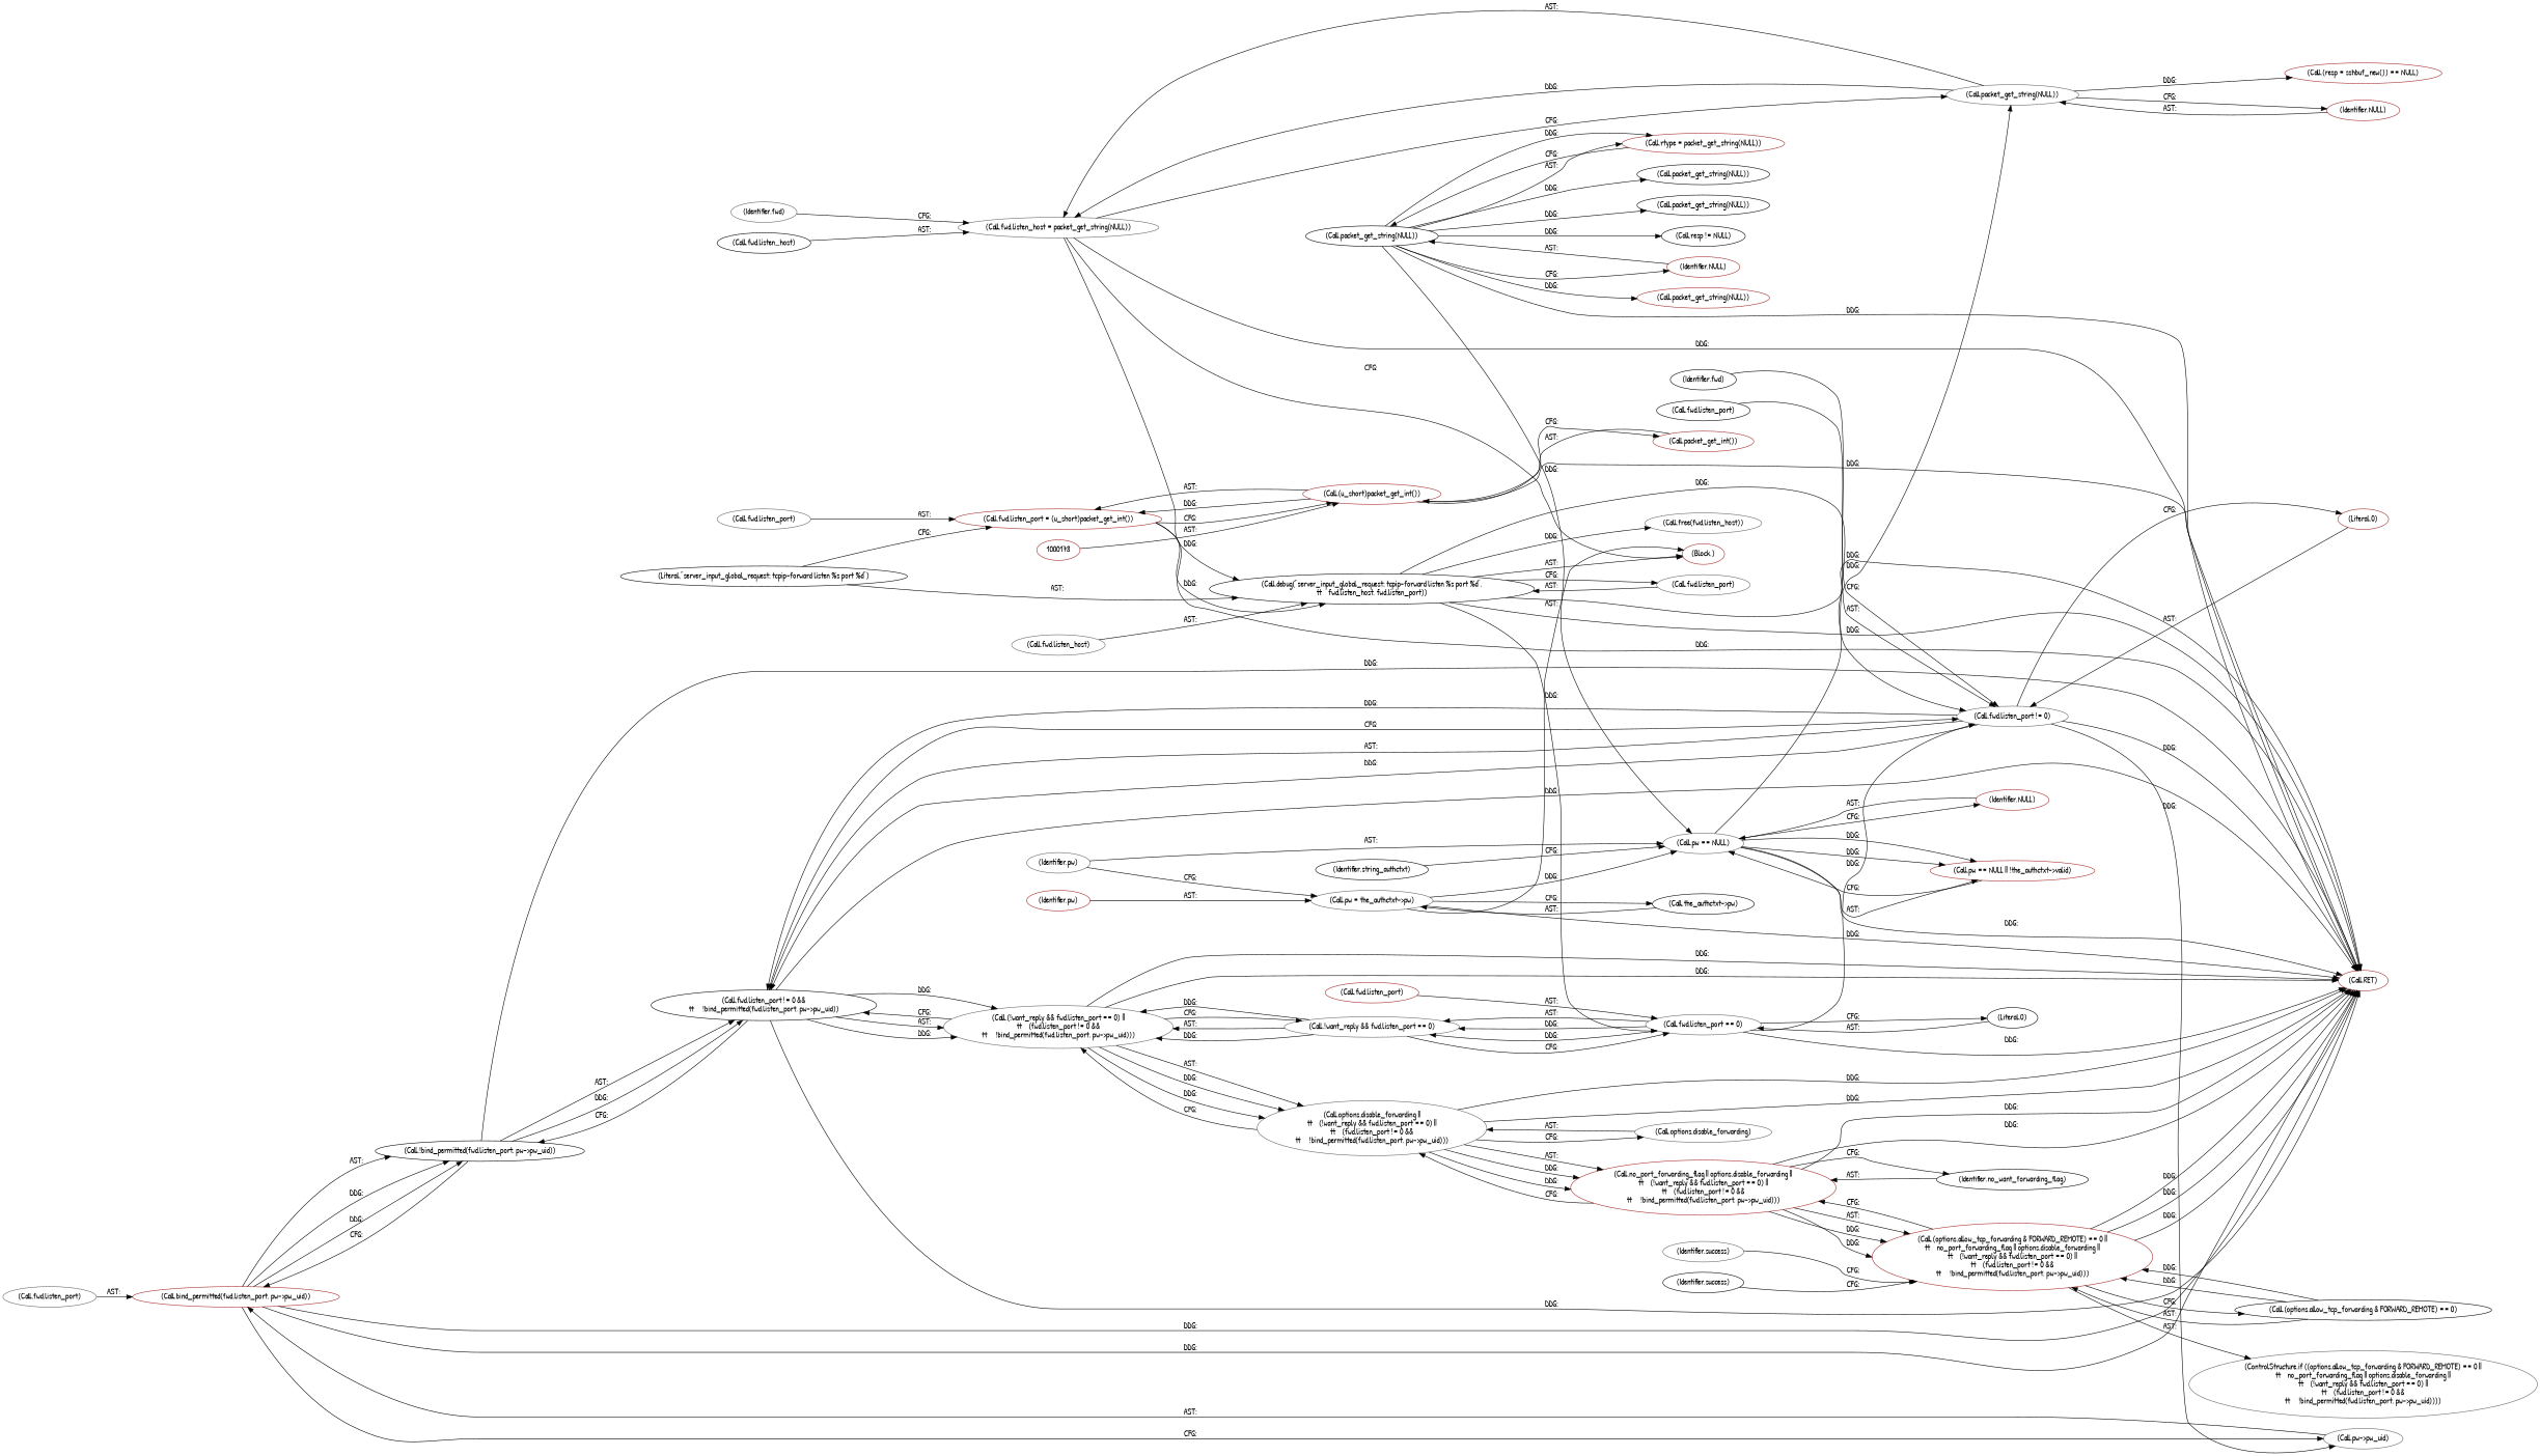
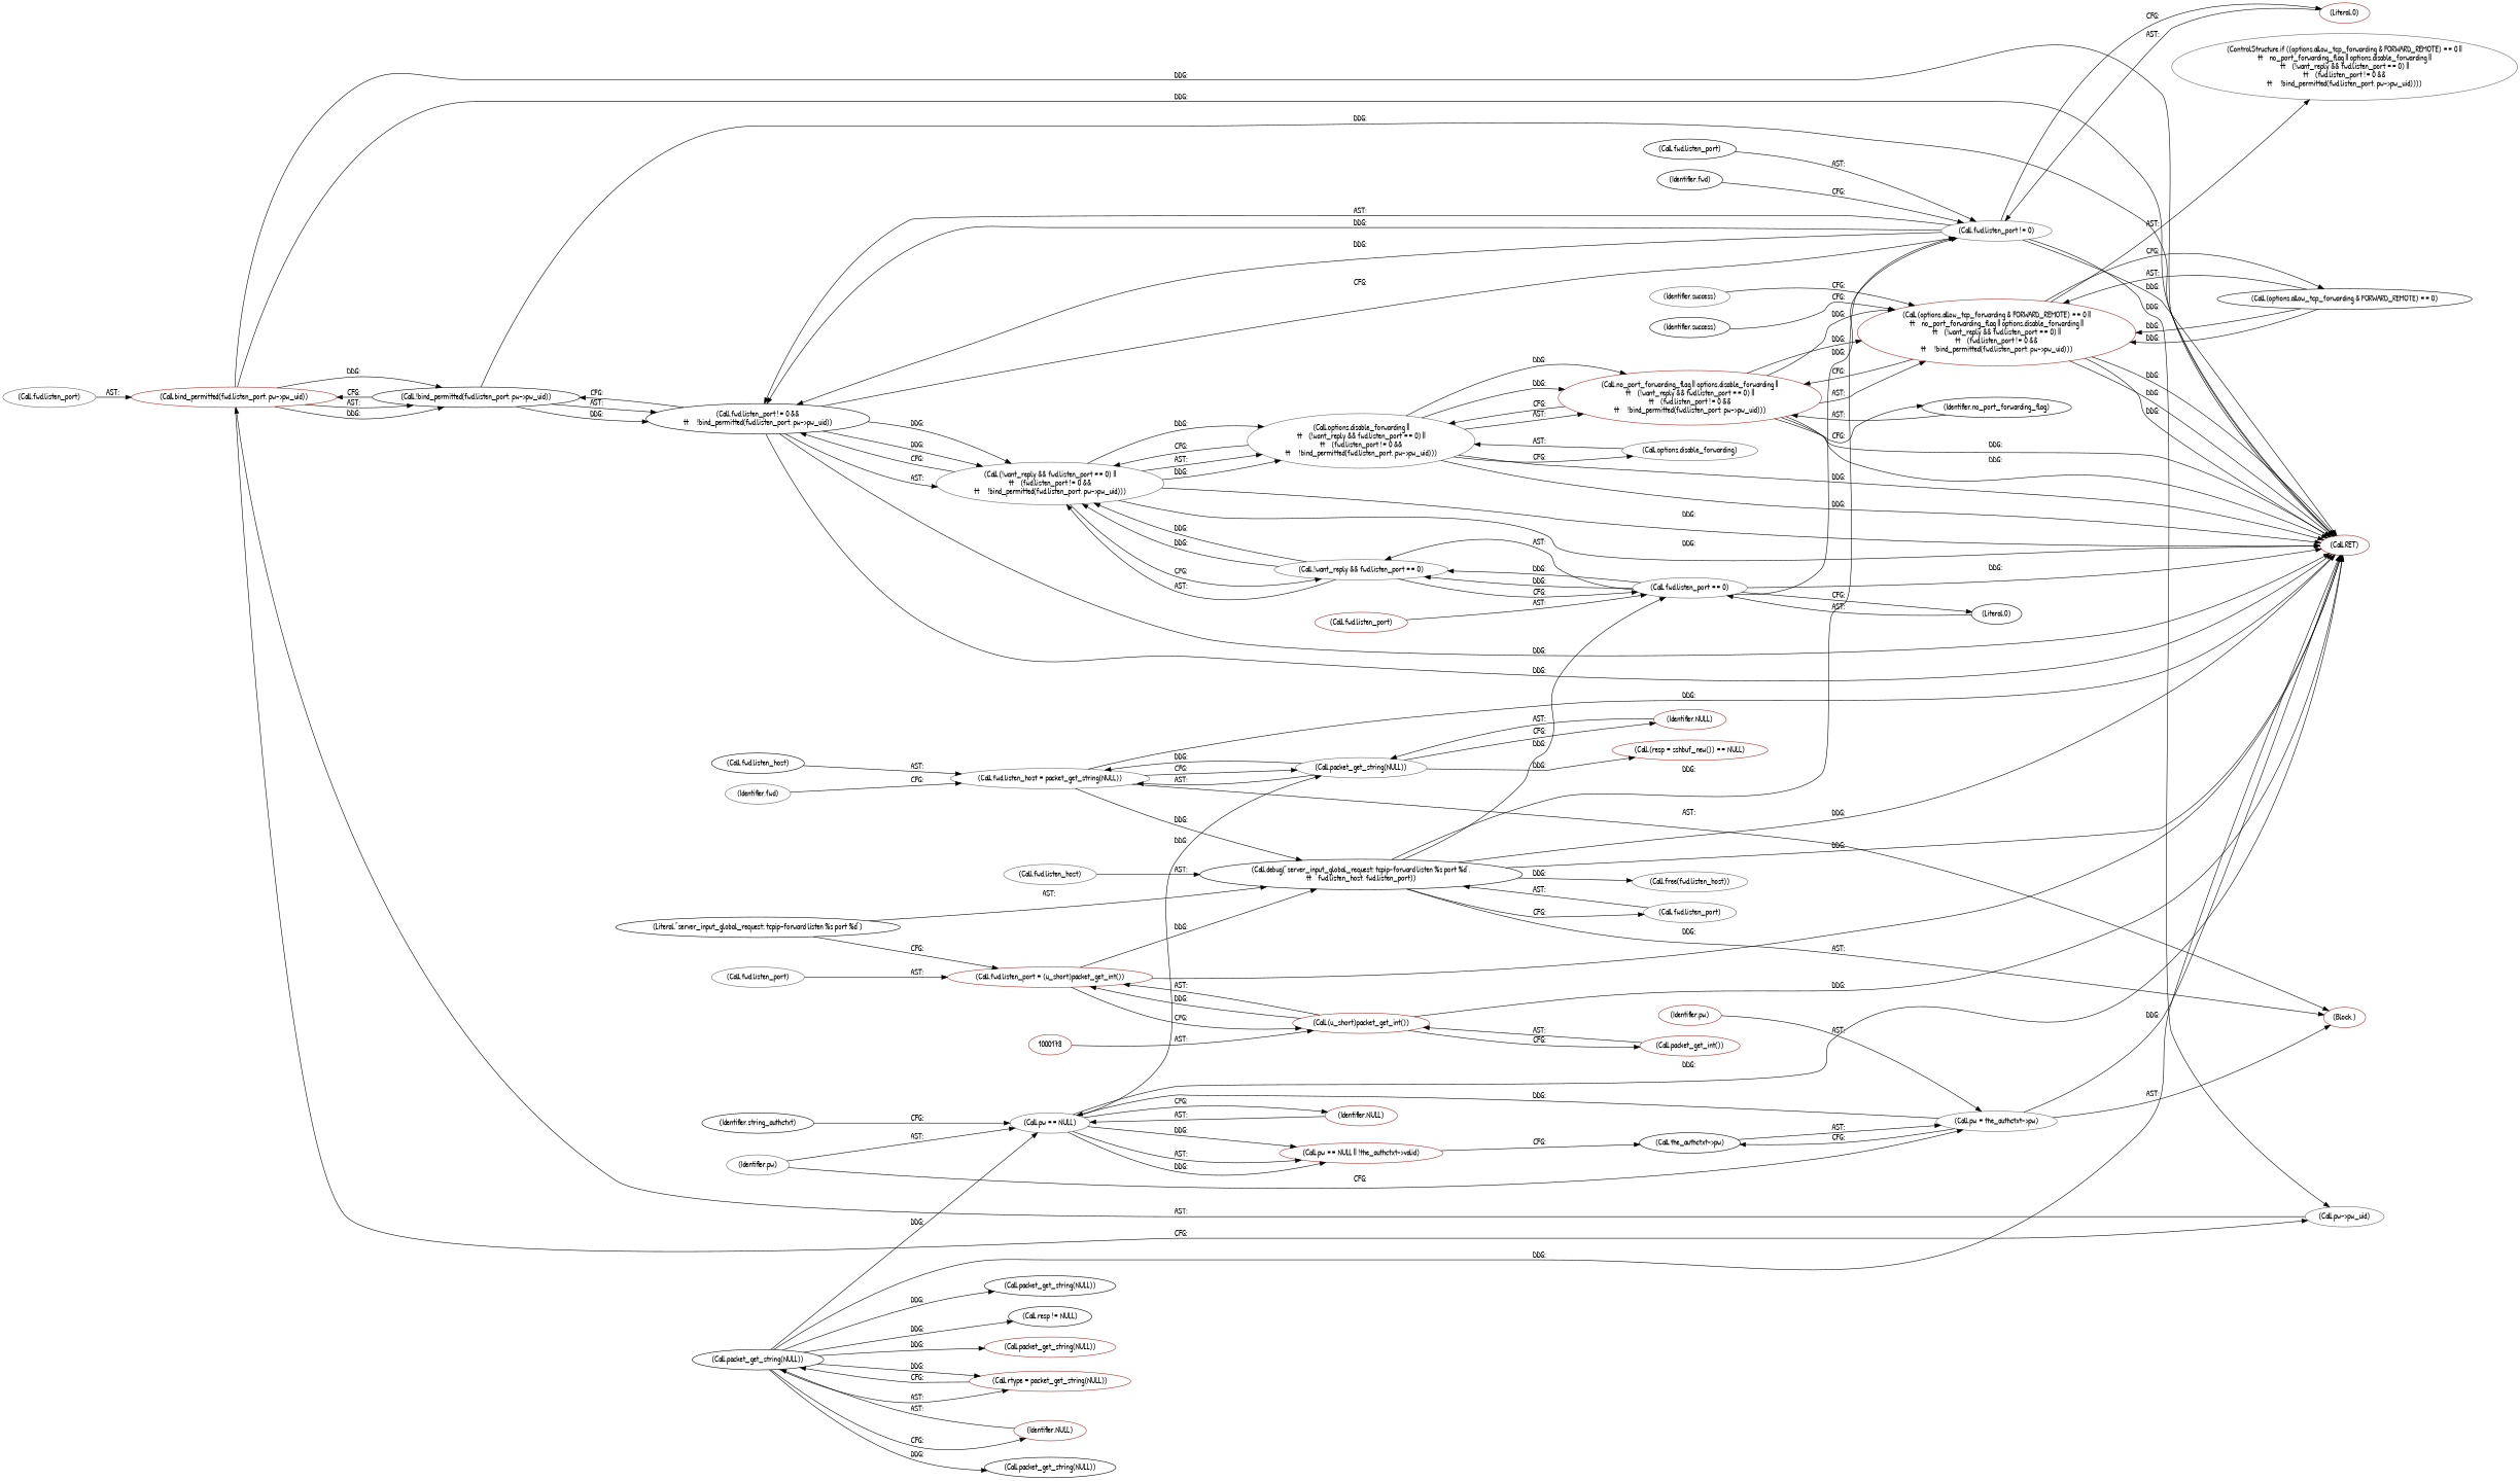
  digraph {
    fontname="Patrick Hand"
    rankdir=LR
    node [color=gray40 fontname="Patrick Hand"]
    edge [fontname="Patrick Hand"]
    n1 [color=brown label="(Call,bind_permitted(fwd.listen_port, pw->pw_uid))"]
    n2 [color=black label="(Call,!bind_permitted(fwd.listen_port, pw->pw_uid))"]
    n3 [label="(Call,pw->pw_uid)"]
    n4 [color=brown label="(Call,RET)"]
    n5 [color=black label="(Call,fwd.listen_port != 0 &&\n\t\t     !bind_permitted(fwd.listen_port, pw->pw_uid))"]
    n6 [label="(Call,fwd.listen_port != 0)"]
    n7 [color=brown label="(Literal,0)"]
    n8 [label="(Call,(!want_reply && fwd.listen_port == 0) ||\n\t\t    (fwd.listen_port != 0 &&\n\t\t     !bind_permitted(fwd.listen_port, pw->pw_uid)))"]
    n9 [color=black label="(Call,debug(\"server_input_global_request: tcpip-forward listen %s port %d\",\n\t\t    fwd.listen_host, fwd.listen_port))"]
    n10 [label="(Call,fwd.listen_port == 0)"]
    n11 [color=brown label="(Block,)"]
    n12 [label="(Call,fwd.listen_port)"]
    n13 [label="(Call,free(fwd.listen_host))"]
    n14 [label="(Call,!want_reply && fwd.listen_port == 0)"]
    n15 [color=black label="(Literal,0)"]
    n16 [label="(Call,fwd.listen_host = packet_get_string(NULL))"]
    n17 [label="(Call,packet_get_string(NULL))"]
    n18 [color=brown label="(Identifier,NULL)"]
    n19 [color=brown label="(Call,(resp = sshbuf_new()) == NULL)"]
    n20 [label="(Call,pw == NULL)"]
    n21 [color=brown label="(Call,pw == NULL || !the_authctxt->valid)"]
    n22 [color=brown label="(Identifier,NULL)"]
    n23 [label="(Call,pw = the_authctxt->pw)"]
    n24 [color=black label="(Call,the_authctxt->pw)"]
    n25 [color=black label="(Call,packet_get_string(NULL))"]
    n26 [color=brown label="(Call,rtype = packet_get_string(NULL))"]
    n27 [color=black label="(Call,packet_get_string(NULL))"]
    n28 [color=black label="(Call,packet_get_string(NULL))"]
    n29 [color=black label="(Call,resp != NULL)"]
    n30 [color=brown label="(Identifier,NULL)"]
    n31 [color=brown label="(Call,packet_get_string(NULL))"]
    n32 [color=brown label="(Call,fwd.listen_port = (u_short)packet_get_int())"]
    n33 [color=brown label="(Call,(u_short)packet_get_int())"]
    n34 [color=brown label="(Call,packet_get_int())"]
    n35 [label="(Call,options.disable_forwarding ||\n\t\t    (!want_reply && fwd.listen_port == 0) ||\n\t\t    (fwd.listen_port != 0 &&\n\t\t     !bind_permitted(fwd.listen_port, pw->pw_uid)))"]
    n36 [color=brown label="(Call,no_port_forwarding_flag || options.disable_forwarding ||\n\t\t    (!want_reply && fwd.listen_port == 0) ||\n\t\t    (fwd.listen_port != 0 &&\n\t\t     !bind_permitted(fwd.listen_port, pw->pw_uid)))"]
    n37 [label="(Call,options.disable_forwarding)"]
    n38 [color=brown label="(Call,(options.allow_tcp_forwarding & FORWARD_REMOTE) == 0 ||\n\t\t    no_port_forwarding_flag || options.disable_forwarding ||\n\t\t    (!want_reply && fwd.listen_port == 0) ||\n\t\t    (fwd.listen_port != 0 &&\n\t\t     !bind_permitted(fwd.listen_port, pw->pw_uid)))"]
-   n39 [color=black label="(Identifier,no_want_forwarding_flag)"]
+   n39 [color=black label="(Identifier,no_port_forwarding_flag)"]
    n40 [color=black label="(Call,(options.allow_tcp_forwarding & FORWARD_REMOTE) == 0)"]
    n41 [label="(ControlStructure,if ((options.allow_tcp_forwarding & FORWARD_REMOTE) == 0 ||\n\t\t    no_port_forwarding_flag || options.disable_forwarding ||\n\t\t    (!want_reply && fwd.listen_port == 0) ||\n\t\t    (fwd.listen_port != 0 &&\n\t\t     !bind_permitted(fwd.listen_port, pw->pw_uid))))"]
    n42 [label="(Call,fwd.listen_port)"]
    n43 [label="(Call,fwd.listen_host)"]
    n44 [label="(Identifier,success)"]
    n45 [color=black label="(Identifier,fwd)"]
    n46 [color=black label="(Identifier,string_authctxt)"]
    n47 [label="(Call,fwd.listen_port)"]
    n48 [color=brown label="(Call,fwd.listen_port)"]
    n49 [color=black label="(Call,fwd.listen_host)"]
    n50 [label="(Identifier,fwd)"]
    n51 [color=black label="(Identifier,success)"]
    n52 [color=black label="(Call,fwd.listen_port)"]
    n53 [color=black label="(Literal,\"server_input_global_request: tcpip-forward listen %s port %d\")"]
    n54 [color=brown label="(Identifier,pw)"]
    n55 [label="(Identifier,pw)"]
    1000178 [color=brown]
    n1 -> n2 [label="AST: "]
    n1 -> n2 [label="DDG: "]
    n1 -> n2 [label="DDG: "]
    n1 -> n3 [label="CFG: "]
    n1 -> n4 [label="DDG: "]
    n1 -> n4 [label="DDG: "]
    n2 -> n1 [label="CFG: "]
    n2 -> n4 [label="DDG: "]
    n2 -> n5 [label="AST: "]
    n2 -> n5 [label="DDG: "]
    n3 -> n1 [label="AST: "]
    n5 -> n2 [label="CFG: "]
    n5 -> n4 [label="DDG: "]
    n5 -> n4 [label="DDG: "]
    n5 -> n6 [label="CFG: "]
    n5 -> n8 [label="AST: "]
    n5 -> n8 [label="DDG: "]
    n5 -> n8 [label="DDG: "]
    n6 -> n3 [label="DDG: "]
    n6 -> n4 [label="DDG: "]
    n6 -> n5 [label="AST: "]
    n6 -> n5 [label="DDG: "]
    n6 -> n5 [label="DDG: "]
    n6 -> n7 [label="CFG: "]
    n7 -> n6 [label="AST: "]
    n8 -> n4 [label="DDG: "]
    n8 -> n4 [label="DDG: "]
    n8 -> n5 [label="CFG: "]
    n8 -> n14 [label="CFG: "]
    n8 -> n35 [label="AST: "]
    n8 -> n35 [label="DDG: "]
    n8 -> n35 [label="DDG: "]
    n9 -> n4 [label="DDG: "]
    n9 -> n4 [label="DDG: "]
    n9 -> n6 [label="DDG: "]
    n9 -> n10 [label="DDG: "]
    n9 -> n11 [label="AST: "]
    n9 -> n12 [label="CFG: "]
    n9 -> n13 [label="DDG: "]
    n10 -> n4 [label="DDG: "]
    n10 -> n6 [label="DDG: "]
    n10 -> n14 [label="AST: "]
    n10 -> n14 [label="DDG: "]
    n10 -> n14 [label="DDG: "]
    n10 -> n15 [label="CFG: "]
    n12 -> n9 [label="AST: "]
    n14 -> n8 [label="AST: "]
    n14 -> n8 [label="DDG: "]
    n14 -> n8 [label="DDG: "]
    n14 -> n10 [label="CFG: "]
    n15 -> n10 [label="AST: "]
    n16 -> n4 [label="DDG: "]
    n16 -> n9 [label="DDG: "]
-   n16 -> n11 [label="CFG: "]
+   n16 -> n11 [label="AST: "]
    n16 -> n17 [label="CFG: "]
    n17 -> n16 [label="AST: "]
    n17 -> n16 [label="DDG: "]
    n17 -> n18 [label="CFG: "]
    n17 -> n19 [label="DDG: "]
    n18 -> n17 [label="AST: "]
    n20 -> n4 [label="DDG: "]
    n20 -> n17 [label="DDG: "]
    n20 -> n21 [label="AST: "]
    n20 -> n21 [label="DDG: "]
    n20 -> n21 [label="DDG: "]
    n20 -> n22 [label="CFG: "]
-   n21 -> n20 [label="CFG: "]
+   n21 -> n24 [label="CFG: "]
    n22 -> n20 [label="AST: "]
    n23 -> n4 [label="DDG: "]
    n23 -> n11 [label="AST: "]
    n23 -> n20 [label="DDG: "]
    n23 -> n24 [label="CFG: "]
    n24 -> n23 [label="AST: "]
    n25 -> n4 [label="DDG: "]
    n25 -> n20 [label="DDG: "]
    n25 -> n26 [label="AST: "]
    n25 -> n26 [label="DDG: "]
    n25 -> n27 [label="DDG: "]
    n25 -> n28 [label="DDG: "]
    n25 -> n29 [label="DDG: "]
    n25 -> n30 [label="CFG: "]
    n25 -> n31 [label="DDG: "]
    n26 -> n25 [label="CFG: "]
    n30 -> n25 [label="AST: "]
    n32 -> n4 [label="DDG: "]
    n32 -> n9 [label="DDG: "]
    n32 -> n33 [label="CFG: "]
    n33 -> n4 [label="DDG: "]
    n33 -> n32 [label="AST: "]
    n33 -> n32 [label="DDG: "]
    n33 -> n34 [label="CFG: "]
    n34 -> n33 [label="AST: "]
    n35 -> n4 [label="DDG: "]
    n35 -> n4 [label="DDG: "]
    n35 -> n8 [label="CFG: "]
    n35 -> n36 [label="AST: "]
    n35 -> n36 [label="DDG: "]
    n35 -> n36 [label="DDG: "]
    n35 -> n37 [label="CFG: "]
    n36 -> n4 [label="DDG: "]
    n36 -> n4 [label="DDG: "]
    n36 -> n35 [label="CFG: "]
    n36 -> n38 [label="AST: "]
    n36 -> n38 [label="DDG: "]
    n36 -> n38 [label="DDG: "]
    n36 -> n39 [label="CFG: "]
    n37 -> n35 [label="AST: "]
    n38 -> n4 [label="DDG: "]
    n38 -> n4 [label="DDG: "]
    n38 -> n4 [label="DDG: "]
    n38 -> n36 [label="CFG: "]
    n38 -> n40 [label="CFG: "]
    n38 -> n41 [label="AST: "]
    n39 -> n36 [label="AST: "]
    n40 -> n38 [label="AST: "]
    n40 -> n38 [label="DDG: "]
    n40 -> n38 [label="DDG: "]
    n42 -> n1 [label="AST: "]
    n43 -> n9 [label="AST: "]
    n44 -> n38 [label="CFG: "]
    n45 -> n6 [label="CFG: "]
    n46 -> n20 [label="CFG: "]
    n47 -> n32 [label="AST: "]
    n48 -> n10 [label="AST: "]
    n49 -> n16 [label="AST: "]
    n50 -> n16 [label="CFG: "]
    n51 -> n38 [label="CFG: "]
    n52 -> n6 [label="AST: "]
    n53 -> n9 [label="AST: "]
    n53 -> n32 [label="CFG: "]
    n54 -> n23 [label="AST: "]
    n55 -> n20 [label="AST: "]
    n55 -> n23 [label="CFG: "]
    1000178 -> n33 [label="AST: "]
  }
